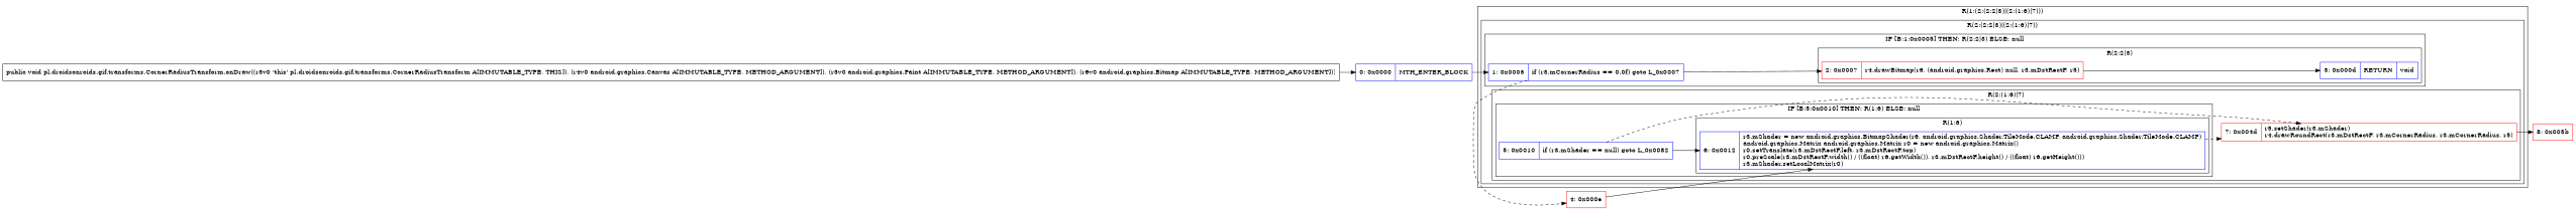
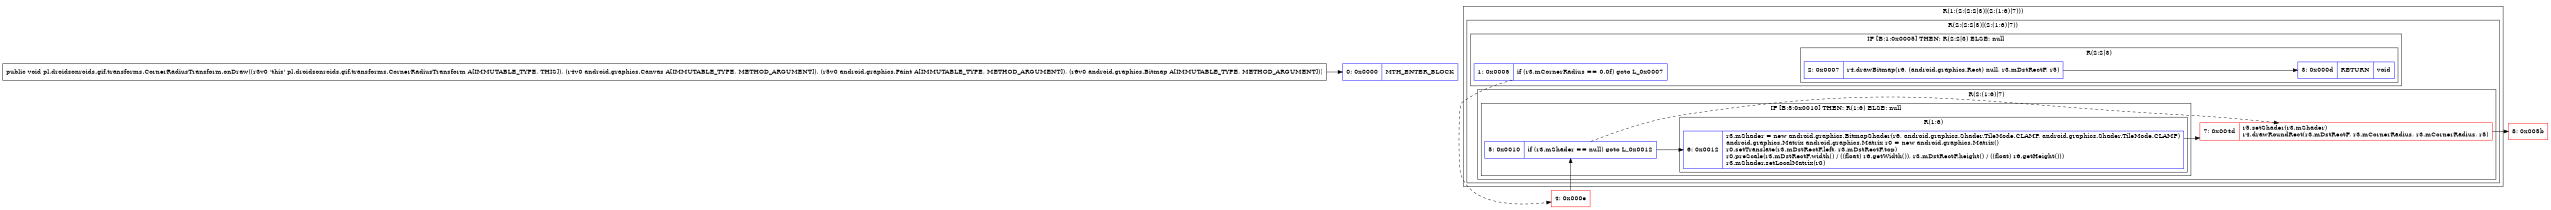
  digraph {
    rankdir=LR
    node [color=blue shape=record]
-   n1 [color=red label="{2\:\ 0x0007|r4.drawBitmap(r6, (android.graphics.Rect) null, r3.mDstRectF, r5)\l}"]
+   n1 [label="{2\:\ 0x0007|r4.drawBitmap(r6, (android.graphics.Rect) null, r3.mDstRectF, r5)\l}"]
    n2 [label="{3\:\ 0x000d|RETURN\l|void\l}"]
    n3 [label="{1\:\ 0x0005|if (r3.mCornerRadius == 0.0f) goto L_0x0007\l}"]
    n4 [label="{6\:\ 0x0012|r3.mShader = new android.graphics.BitmapShader(r6, android.graphics.Shader.TileMode.CLAMP, android.graphics.Shader.TileMode.CLAMP)\landroid.graphics.Matrix android.graphics.Matrix r0 = new android.graphics.Matrix()\lr0.setTranslate(r3.mDstRectF.left, r3.mDstRectF.top)\lr0.preScale(r3.mDstRectF.width() \/ ((float) r6.getWidth()), r3.mDstRectF.height() \/ ((float) r6.getHeight()))\lr3.mShader.setLocalMatrix(r0)\l}"]
-   n5 [label="{5\:\ 0x0010|if (r3.mShader == null) goto L_0x0082\l}"]
+   n5 [label="{5\:\ 0x0010|if (r3.mShader == null) goto L_0x0012\l}"]
    n6 [color=red label="{7\:\ 0x004d|r5.setShader(r3.mShader)\lr4.drawRoundRect(r3.mDstRectF, r3.mCornerRadius, r3.mCornerRadius, r5)\l}"]
    n7 [color=red label="{4\:\ 0x000e}"]
    n8 [color=red label="{8\:\ 0x005b}"]
    n9 [label="{0\:\ 0x0000|MTH_ENTER_BLOCK\l}"]
    n10 [label="{public void pl.droidsonroids.gif.transforms.CornerRadiusTransform.onDraw((r3v0 'this' pl.droidsonroids.gif.transforms.CornerRadiusTransform A[IMMUTABLE_TYPE, THIS]), (r4v0 android.graphics.Canvas A[IMMUTABLE_TYPE, METHOD_ARGUMENT]), (r5v0 android.graphics.Paint A[IMMUTABLE_TYPE, METHOD_ARGUMENT]), (r6v0 android.graphics.Bitmap A[IMMUTABLE_TYPE, METHOD_ARGUMENT])) }" color=""]
    subgraph cluster_1 {
      label="R(1:(2:(2:2|3)|(2:(1:6)|7)))"
      subgraph cluster_2 {
        label="R(2:(2:2|3)|(2:(1:6)|7))"
        subgraph cluster_3 {
          label="IF [B:1:0x0005] THEN: R(2:2|3) ELSE: null"
          n3
          subgraph cluster_4 {
            label="R(2:2|3)"
            n1
            n2
          }
        }
        subgraph cluster_5 {
          label="R(2:(1:6)|7)"
          n6
          subgraph cluster_6 {
            label="IF [B:5:0x0010] THEN: R(1:6) ELSE: null"
            n5
            subgraph cluster_7 {
              label="R(1:6)"
              n4
            }
          }
        }
      }
    }
    n1 -> n2
-   n3 -> n1
    n3 -> n7 [style=dashed]
-   n4 -> n6 [style=dashed]
+   n4 -> n6
    n5 -> n4
    n5 -> n6 [style=dashed]
    n6 -> n8
-   n7 -> n4
-   n9 -> n3
+   n7 -> n5
    n10 -> n9
  }
